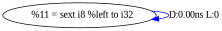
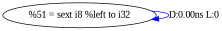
  digraph {
    fontname="Liberation Serif"
-   n1 [label="  %11 = sext i8 %left to i32" fontname="Liberation Serif"]
+   n1 [label="%51 = sext i8 %left to i32" fontname="Liberation Serif"]
    n1 -> n1 [color=blue label="D:0.00ns L:0" fontname="Liberation Serif"]
  }
